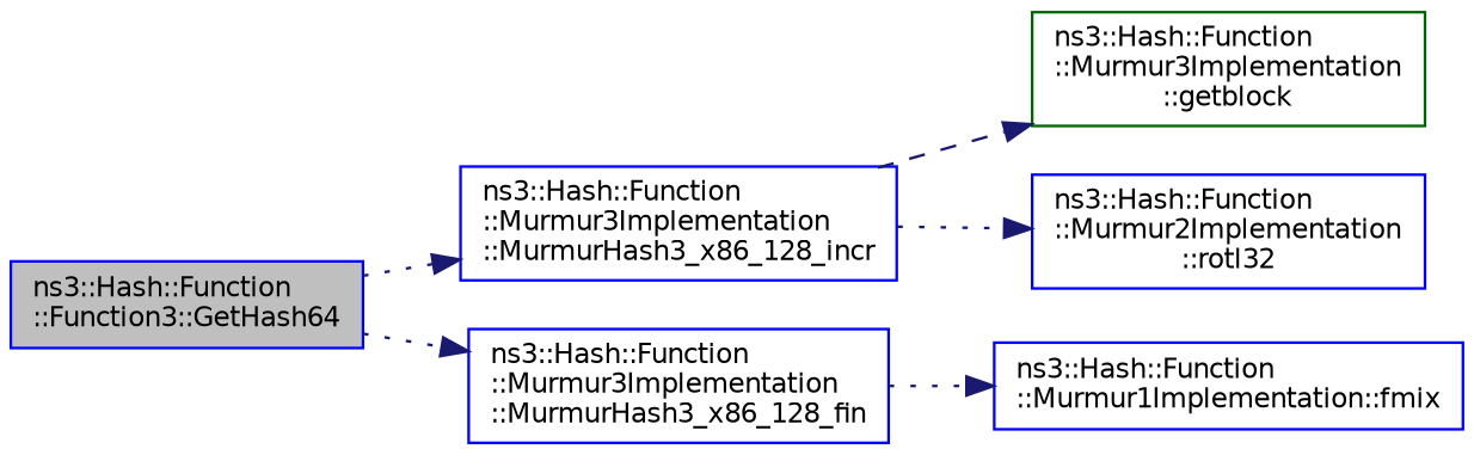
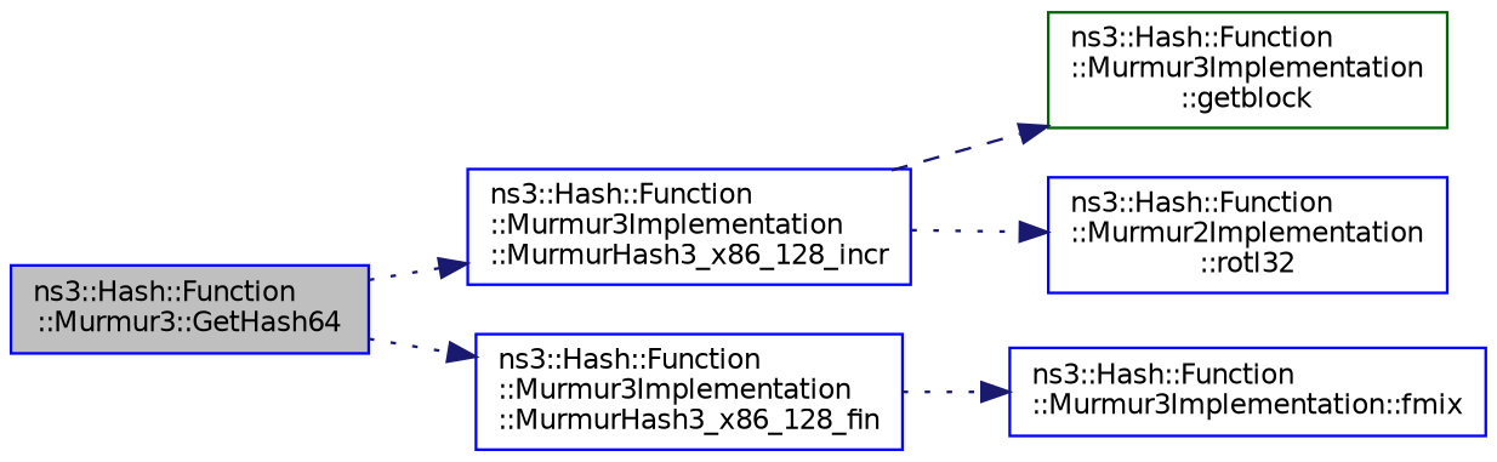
  digraph {
    rankdir=LR
    node [color=blue fillcolor=white fontname=Helvetica fontsize=10 shape=record style=filled]
    edge [color=midnightblue fontname=Helvetica fontsize=10 labelfontname=Helvetica labelfontsize=10 style=dotted]
-   n1 [fillcolor=grey75 fontcolor=black height=0.2 label="ns3::Hash::Function\l::Function3::GetHash64" width=0.4]
+   n1 [fillcolor=grey75 fontcolor=black height=0.2 label="ns3::Hash::Function\l::Murmur3::GetHash64" width=0.4]
    n2 [height=0.2 label="ns3::Hash::Function\l::Murmur3Implementation\l::MurmurHash3_x86_128_incr" width=0.4]
    n3 [height=0.2 label="ns3::Hash::Function\l::Murmur3Implementation\l::MurmurHash3_x86_128_fin" width=0.4]
    n4 [color=darkgreen height=0.2 label="ns3::Hash::Function\l::Murmur3Implementation\l::getblock" width=0.4]
    n5 [height=0.2 label="ns3::Hash::Function\l::Murmur2Implementation\l::rotl32" width=0.4]
-   n6 [height=0.2 label="ns3::Hash::Function\l::Murmur1Implementation::fmix" width=0.4]
+   n6 [height=0.2 label="ns3::Hash::Function\l::Murmur3Implementation::fmix" width=0.4]
    n1 -> n2
    n1 -> n3
    n2 -> n4 [style=dashed]
    n2 -> n5
    n3 -> n6
  }
